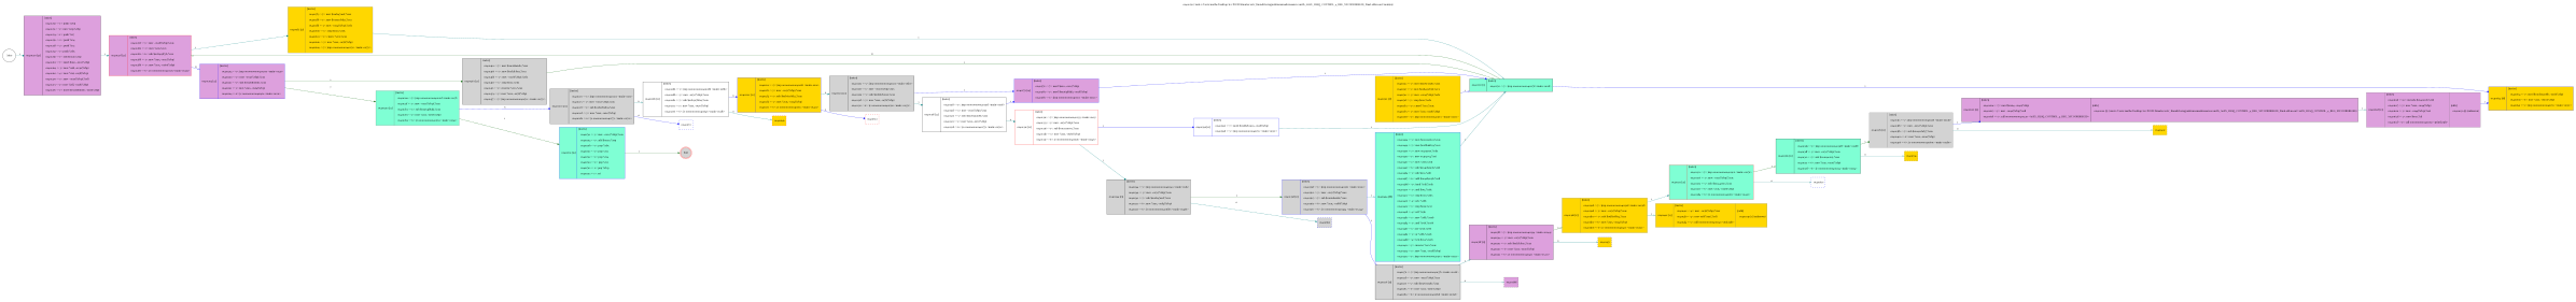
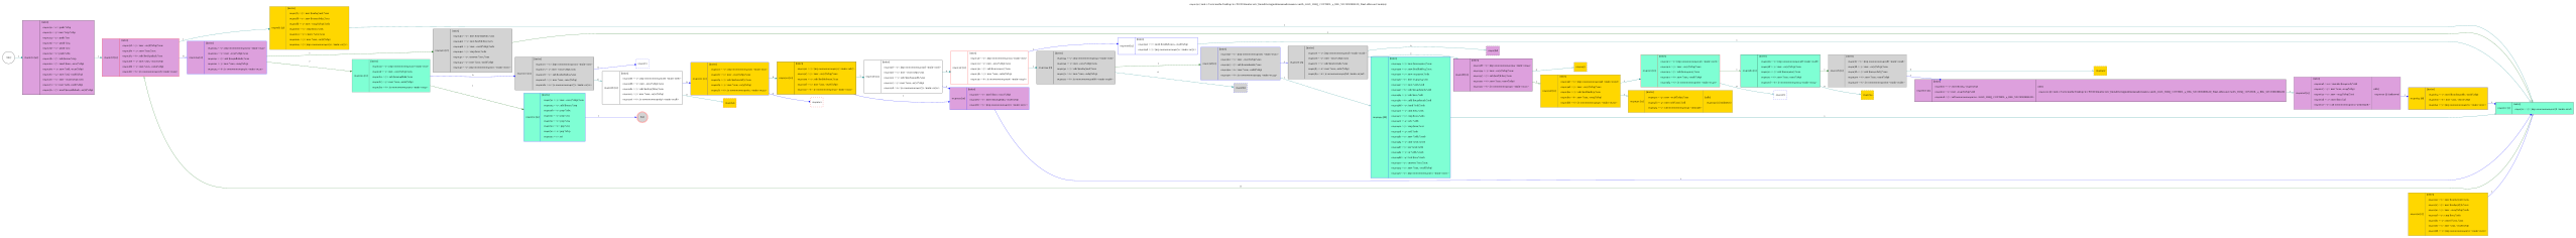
  digraph {
    fontname="Playfair Display"
    label="0x401250 (/mnt/c/Users/mathe/Desktop/tcc/POCII/binaries/extr_linuxdriversgpudrmmsmadrenoa6xx.xml.h_A6XX_HLSQ_CONTROL_4_REG_XYCOORDREGID_Final-ollvm.out::main(0))"
    labelloc=t
    rankdir=LR
    node [color=black fillcolor=gold fontname="Playfair Display" shape=record style=filled]
    edge [arrowhead=onormal color=teal fontname="Playfair Display"]
    Entry [fillcolor=white height=0.3 shape=circle width=0.3]
    n2 [fillcolor=plum label="{\n     0x401250 [45]\l\n     | [instrs]\l\n     &nbsp;&nbsp;0x401250 \<+1\>: push %rbp\l\n     &nbsp;&nbsp;0x401251 \<+3\>: mov %rsp,%rbp\l\n     &nbsp;&nbsp;0x401254 \<+2\>: push %r15\l\n     &nbsp;&nbsp;0x401256 \<+2\>: push %r14\l\n     &nbsp;&nbsp;0x401258 \<+2\>: push %r12\l\n     &nbsp;&nbsp;0x40125a \<+1\>: push %rbx\l\n     &nbsp;&nbsp;0x40125b \<+7\>: sub $0xa0,%rsp\l\n     &nbsp;&nbsp;0x401262 \<+7\>: movl $0x0,-0x2c(%rbp)\l\n     &nbsp;&nbsp;0x401269 \<+3\>: mov %edi,-0x30(%rbp)\l\n     &nbsp;&nbsp;0x40126c \<+4\>: mov %rsi,-0x38(%rbp)\l\n     &nbsp;&nbsp;0x401270 \<+3\>: mov -0x30(%rbp),%edi\l\n     &nbsp;&nbsp;0x401273 \<+3\>: mov %edi,-0x28(%rbp)\l\n     &nbsp;&nbsp;0x401276 \<+7\>: movl $0x96dbd0dc,-0x58(%rbp)\l\n  }"]
    n3 [color=red fillcolor=plum label="{\n     0x40127d [23]\l\n     | [instrs]\l\n     &nbsp;&nbsp;0x40127d \<+3\>: mov -0x58(%rbp),%eax\l\n     &nbsp;&nbsp;0x401280 \<+2\>: mov %eax,%ecx\l\n     &nbsp;&nbsp;0x401282 \<+6\>: sub $0x8413d73b,%ecx\l\n     &nbsp;&nbsp;0x401288 \<+3\>: mov %eax,-0x5c(%rbp)\l\n     &nbsp;&nbsp;0x40128b \<+3\>: mov %ecx,-0x60(%rbp)\l\n     &nbsp;&nbsp;0x40128e \<+6\>: je 00000000004015f3 \<main+0x3a3\>\l\n  }"]
    n4 [color=gray40 label="{\n     0x4015f3 [27]\l\n     | [instrs]\l\n     &nbsp;&nbsp;0x4015f3 \<+5\>: mov $0xde47aeef,%eax\l\n     &nbsp;&nbsp;0x4015f8 \<+5\>: mov $0x19ccbd37,%ecx\l\n     &nbsp;&nbsp;0x4015fd \<+3\>: mov -0x24(%rbp),%edx\l\n     &nbsp;&nbsp;0x401600 \<+3\>: cmp $0x0,%edx\l\n     &nbsp;&nbsp;0x401603 \<+3\>: cmove %ecx,%eax\l\n     &nbsp;&nbsp;0x401606 \<+3\>: mov %eax,-0x58(%rbp)\l\n     &nbsp;&nbsp;0x401609 \<+5\>: jmp 00000000004017cc \<main+0x57c\>\l\n  }"]
    n5 [color=blue fillcolor=plum label="{\n     0x401294 [22]\l\n     | [instrs]\l\n     &nbsp;&nbsp;0x401294 \<+5\>: jmp 0000000000401299 \<main+0x49\>\l\n     &nbsp;&nbsp;0x401299 \<+3\>: mov -0x5c(%rbp),%eax\l\n     &nbsp;&nbsp;0x40129c \<+5\>: sub $0x96dbd0dc,%eax\l\n     &nbsp;&nbsp;0x4012a1 \<+3\>: mov %eax,-0x64(%rbp)\l\n     &nbsp;&nbsp;0x4012a4 \<+6\>: je 0000000000401461 \<main+0x211\>\l\n  }"]
    n6 [fillcolor=aquamarine label="{\n     0x4017cc [5]\l\n     | [instrs]\l\n     &nbsp;&nbsp;0x4017cc \<+5\>: jmp 000000000040127d \<main+0x2d\>\l\n  }"]
    n7 [fillcolor=lightgrey label="{\n     0x401461 [27]\l\n     | [instrs]\l\n     &nbsp;&nbsp;0x401461 \<+5\>: mov $0xe6dae6de,%eax\l\n     &nbsp;&nbsp;0x401466 \<+5\>: mov $0xf7fc8e13,%ecx\l\n     &nbsp;&nbsp;0x40146b \<+3\>: mov -0x28(%rbp),%edx\l\n     &nbsp;&nbsp;0x40146e \<+3\>: cmp $0x2,%edx\l\n     &nbsp;&nbsp;0x401471 \<+3\>: cmovne %ecx,%eax\l\n     &nbsp;&nbsp;0x401474 \<+3\>: mov %eax,-0x58(%rbp)\l\n     &nbsp;&nbsp;0x401477 \<+5\>: jmp 00000000004017cc \<main+0x57c\>\l\n  }"]
    n8 [color=gray40 fillcolor=aquamarine label="{\n     0x4012aa [22]\l\n     | [instrs]\l\n     &nbsp;&nbsp;0x4012aa \<+5\>: jmp 00000000004012af \<main+0x5f\>\l\n     &nbsp;&nbsp;0x4012af \<+3\>: mov -0x5c(%rbp),%eax\l\n     &nbsp;&nbsp;0x4012b2 \<+5\>: sub $0xa64d8afa,%eax\l\n     &nbsp;&nbsp;0x4012b7 \<+3\>: mov %eax,-0x68(%rbp)\l\n     &nbsp;&nbsp;0x4012ba \<+6\>: je 0000000000401791 \<main+0x541\>\l\n  }"]
    n9 [color=blue fillcolor=aquamarine label="{\n     0x401791 [19]\l\n     | [instrs]\l\n     &nbsp;&nbsp;0x401791 \<+3\>: mov -0x2c(%rbp),%eax\l\n     &nbsp;&nbsp;0x401794 \<+7\>: add $0xa0,%rsp\l\n     &nbsp;&nbsp;0x40179b \<+1\>: pop %rbx\l\n     &nbsp;&nbsp;0x40179c \<+2\>: pop %r12\l\n     &nbsp;&nbsp;0x40179e \<+2\>: pop %r14\l\n     &nbsp;&nbsp;0x4017a0 \<+2\>: pop %r15\l\n     &nbsp;&nbsp;0x4017a2 \<+1\>: pop %rbp\l\n     &nbsp;&nbsp;0x4017a3 \<+1\>: ret\l\n  }"]
    n10 [fillcolor=lightgrey label="{\n     0x4012c0 [22]\l\n     | [instrs]\l\n     &nbsp;&nbsp;0x4012c0 \<+5\>: jmp 00000000004012c5 \<main+0x75\>\l\n     &nbsp;&nbsp;0x4012c5 \<+3\>: mov -0x5c(%rbp),%eax\l\n     &nbsp;&nbsp;0x4012c8 \<+5\>: sub $0xb2d7a83a,%eax\l\n     &nbsp;&nbsp;0x4012cd \<+3\>: mov %eax,-0x6c(%rbp)\l\n     &nbsp;&nbsp;0x4012d0 \<+6\>: je 0000000000401772 \<main+0x522\>\l\n  }"]
    Exit [color=red fillcolor=lightgrey height=0.3 peripheries=2 shape=circle width=0.3]
    n12 [color=blue fillcolor=white label="{\n     0x401772\l\n  }" style="dashed,filled"]
    n13 [fillcolor=white label="{\n     0x4012d6 [22]\l\n     | [instrs]\l\n     &nbsp;&nbsp;0x4012d6 \<+5\>: jmp 00000000004012db \<main+0x8b\>\l\n     &nbsp;&nbsp;0x4012db \<+3\>: mov -0x5c(%rbp),%eax\l\n     &nbsp;&nbsp;0x4012de \<+5\>: sub $0xb305b819,%eax\l\n     &nbsp;&nbsp;0x4012e3 \<+3\>: mov %eax,-0x70(%rbp)\l\n     &nbsp;&nbsp;0x4012e6 \<+6\>: je 0000000000401646 \<main+0x3f6\>\l\n  }"]
    n14 [color=blue label="{\n     0x401634 [18]\l\n     | [instrs]\l\n     &nbsp;&nbsp;0x401634 \<+7\>: movl $0xcb99a08b,-0x58(%rbp)\l\n     &nbsp;&nbsp;0x40163b \<+6\>: mov %eax,-0xb0(%rbp)\l\n     &nbsp;&nbsp;0x401641 \<+5\>: jmp 00000000004017cc \<main+0x57c\>\l\n  }"]
    n15 [color=red label="{\n     0x401646\l\n  }" style="dashed,filled"]
    n16 [color=blue label="{\n     0x4012ec [22]\l\n     | [instrs]\l\n     &nbsp;&nbsp;0x4012ec \<+5\>: jmp 00000000004012f1 \<main+0xa1\>\l\n     &nbsp;&nbsp;0x4012f1 \<+3\>: mov -0x5c(%rbp),%eax\l\n     &nbsp;&nbsp;0x4012f4 \<+5\>: sub $0xb6cc8d72,%eax\l\n     &nbsp;&nbsp;0x4012f9 \<+3\>: mov %eax,-0x74(%rbp)\l\n     &nbsp;&nbsp;0x4012fc \<+6\>: je 00000000004016c2 \<main+0x472\>\l\n  }"]
    n17 [color=gray40 fillcolor=plum label="{\n     0x40161d [23]\l\n     | [instrs]\l\n     &nbsp;&nbsp;0x40161d \<+10\>: movabs $0x4020f2,%rdi\l\n     &nbsp;&nbsp;0x401627 \<+3\>: mov %eax,-0x44(%rbp)\l\n     &nbsp;&nbsp;0x40162a \<+3\>: mov -0x44(%rbp),%esi\l\n     &nbsp;&nbsp;0x40162d \<+2\>: mov $0x0,%al\l\n     &nbsp;&nbsp;0x40162f \<+5\>: call 0000000000401030 \<printf@plt\>\l\n     | [calls]\l\n     &nbsp;&nbsp;0x401030 \{1\} (unknown)\l\n  }"]
    n18 [color=red fillcolor=white label="{\n     0x4016c2\l\n  }" style="dashed,filled"]
-   n19 [fillcolor=lightgrey label="{\n     0x401302 [22]\l\n     | [instrs]\l\n     &nbsp;&nbsp;0x401302 \<+5\>: jmp 0000000000401307 \<main+0xb7\>\l\n     &nbsp;&nbsp;0x401307 \<+3\>: mov -0x5c(%rbp),%eax\l\n     &nbsp;&nbsp;0x40130a \<+5\>: sub $0xbbeb0110,%eax\l\n     &nbsp;&nbsp;0x40130f \<+3\>: mov %eax,-0x78(%rbp)\l\n     &nbsp;&nbsp;0x401312 \<+6\>: je 00000000004015a2 \<main+0x352\>\l\n  }"]
+   n19 [label="{\n     0x401302 [22]\l\n     | [instrs]\l\n     &nbsp;&nbsp;0x401302 \<+5\>: jmp 0000000000401307 \<main+0xb7\>\l\n     &nbsp;&nbsp;0x401307 \<+3\>: mov -0x5c(%rbp),%eax\l\n     &nbsp;&nbsp;0x40130a \<+5\>: sub $0xbbeb0110,%eax\l\n     &nbsp;&nbsp;0x40130f \<+3\>: mov %eax,-0x78(%rbp)\l\n     &nbsp;&nbsp;0x401312 \<+6\>: je 00000000004015a2 \<main+0x352\>\l\n  }"]
    n20 [color=gray40 label="{\n     0x40140c\l\n  }" style="dashed,filled"]
    n21 [fillcolor=white label="{\n     0x401318 [22]\l\n     | [instrs]\l\n     &nbsp;&nbsp;0x401318 \<+5\>: jmp 000000000040131d \<main+0xcd\>\l\n     &nbsp;&nbsp;0x40131d \<+3\>: mov -0x5c(%rbp),%eax\l\n     &nbsp;&nbsp;0x401320 \<+5\>: sub $0xcb99a08b,%eax\l\n     &nbsp;&nbsp;0x401325 \<+3\>: mov %eax,-0x7c(%rbp)\l\n     &nbsp;&nbsp;0x401328 \<+6\>: je 000000000040177e \<main+0x52e\>\l\n  }"]
    n22 [color=blue fillcolor=plum label="{\n     0x40177e [19]\l\n     | [instrs]\l\n     &nbsp;&nbsp;0x40177e \<+7\>: movl $0x0,-0x2c(%rbp)\l\n     &nbsp;&nbsp;0x401785 \<+7\>: movl $0xa64d8afa,-0x58(%rbp)\l\n     &nbsp;&nbsp;0x40178c \<+5\>: jmp 00000000004017cc \<main+0x57c\>\l\n  }"]
    n23 [fillcolor=plum label="{\n     0x40160e [15]\l\n     | [instrs]\l\n     &nbsp;&nbsp;0x40160e \<+7\>: movl $0x64,-0x40(%rbp)\l\n     &nbsp;&nbsp;0x401615 \<+3\>: mov -0x40(%rbp),%edi\l\n     &nbsp;&nbsp;0x401618 \<+5\>: call 0000000000401220 \<A6XX_HLSQ_CONTROL_4_REG_XYCOORDREGID\>\l\n     | [calls]\l\n     &nbsp;&nbsp;0x401220 \{1\} (/mnt/c/Users/mathe/Desktop/tcc/POCII/binaries/extr_linuxdriversgpudrmmsmadrenoa6xx.xml.h_A6XX_HLSQ_CONTROL_4_REG_XYCOORDREGID_Final-ollvm.out::A6XX_HLSQ_CONTROL_4_REG_XYCOORDREGID)\l\n  }"]
    n24 [color=gray40 label="{\n     0x4015a2 [27]\l\n     | [instrs]\l\n     &nbsp;&nbsp;0x4015a2 \<+5\>: mov $0xe6e3798e,%eax\l\n     &nbsp;&nbsp;0x4015a7 \<+5\>: mov $0x8413d73b,%ecx\l\n     &nbsp;&nbsp;0x4015ac \<+3\>: mov -0x24(%rbp),%edx\l\n     &nbsp;&nbsp;0x4015af \<+3\>: cmp $0x1,%edx\l\n     &nbsp;&nbsp;0x4015b2 \<+3\>: cmovl %ecx,%eax\l\n     &nbsp;&nbsp;0x4015b5 \<+3\>: mov %eax,-0x58(%rbp)\l\n     &nbsp;&nbsp;0x4015b8 \<+5\>: jmp 00000000004017cc \<main+0x57c\>\l\n  }"]
    n25 [color=red fillcolor=white label="{\n     0x40132e [22]\l\n     | [instrs]\l\n     &nbsp;&nbsp;0x40132e \<+5\>: jmp 0000000000401333 \<main+0xe3\>\l\n     &nbsp;&nbsp;0x401333 \<+3\>: mov -0x5c(%rbp),%eax\l\n     &nbsp;&nbsp;0x401336 \<+5\>: sub $0xcc1c9e05,%eax\l\n     &nbsp;&nbsp;0x40133b \<+3\>: mov %eax,-0x80(%rbp)\l\n     &nbsp;&nbsp;0x40133e \<+6\>: je 0000000000401596 \<main+0x346\>\l\n  }"]
    n26 [color=gray40 fillcolor=lightgrey label="{\n     0x4013f3 [25]\l\n     | [instrs]\l\n     &nbsp;&nbsp;0x4013f3 \<+5\>: jmp 00000000004013f8 \<main+0x1a8\>\l\n     &nbsp;&nbsp;0x4013f8 \<+3\>: mov -0x5c(%rbp),%eax\l\n     &nbsp;&nbsp;0x4013fb \<+5\>: sub $0x19ccbd37,%eax\l\n     &nbsp;&nbsp;0x401400 \<+6\>: mov %eax,-0xa0(%rbp)\l\n     &nbsp;&nbsp;0x401406 \<+6\>: je 000000000040160e \<main+0x3be\>\l\n  }"]
    n27 [color=blue fillcolor=white label="{\n     0x401596 [12]\l\n     | [instrs]\l\n     &nbsp;&nbsp;0x401596 \<+7\>: movl $0xbbeb0110,-0x58(%rbp)\l\n     &nbsp;&nbsp;0x40159d \<+5\>: jmp 00000000004017cc \<main+0x57c\>\l\n  }"]
    n28 [fillcolor=lightgrey label="{\n     0x401344 [25]\l\n     | [instrs]\l\n     &nbsp;&nbsp;0x401344 \<+5\>: jmp 0000000000401349 \<main+0xf9\>\l\n     &nbsp;&nbsp;0x401349 \<+3\>: mov -0x5c(%rbp),%eax\l\n     &nbsp;&nbsp;0x40134c \<+5\>: sub $0xde47aeef,%eax\l\n     &nbsp;&nbsp;0x401351 \<+6\>: mov %eax,-0x84(%rbp)\l\n     &nbsp;&nbsp;0x401357 \<+6\>: je 00000000004016b6 \<main+0x466\>\l\n  }"]
    n29 [color=gray40 label="{\n     0x4017a4\l\n  }" style="dashed,filled"]
    n30 [color=blue fillcolor=lightgrey label="{\n     0x4016b6\l\n  }" style="dashed,filled"]
    n31 [color=blue fillcolor=lightgrey label="{\n     0x40135d [25]\l\n     | [instrs]\l\n     &nbsp;&nbsp;0x40135d \<+5\>: jmp 0000000000401362 \<main+0x112\>\l\n     &nbsp;&nbsp;0x401362 \<+3\>: mov -0x5c(%rbp),%eax\l\n     &nbsp;&nbsp;0x401365 \<+5\>: sub $0xe6dae6de,%eax\l\n     &nbsp;&nbsp;0x40136a \<+6\>: mov %eax,-0x88(%rbp)\l\n     &nbsp;&nbsp;0x401370 \<+6\>: je 0000000000401494 \<main+0x244\>\l\n  }"]
    n32 [fillcolor=aquamarine label="{\n     0x4013da [25]\l\n     | [instrs]\l\n     &nbsp;&nbsp;0x4013da \<+5\>: jmp 00000000004013df \<main+0x18f\>\l\n     &nbsp;&nbsp;0x4013df \<+3\>: mov -0x5c(%rbp),%eax\l\n     &nbsp;&nbsp;0x4013e2 \<+5\>: sub $0x1119e605,%eax\l\n     &nbsp;&nbsp;0x4013e7 \<+6\>: mov %eax,-0x9c(%rbp)\l\n     &nbsp;&nbsp;0x4013ed \<+6\>: je 00000000004017a4 \<main+0x554\>\l\n  }"]
    n33 [color=blue fillcolor=aquamarine label="{\n     0x401494 [88]\l\n     | [instrs]\l\n     &nbsp;&nbsp;0x401494 \<+5\>: mov $0x1119e605,%eax\l\n     &nbsp;&nbsp;0x401499 \<+5\>: mov $0xf8a6f654,%ecx\l\n     &nbsp;&nbsp;0x40149e \<+7\>: mov 0x404050,%edx\l\n     &nbsp;&nbsp;0x4014a5 \<+7\>: mov 0x404054,%esi\l\n     &nbsp;&nbsp;0x4014ac \<+2\>: mov %edx,%edi\l\n     &nbsp;&nbsp;0x4014ae \<+6\>: sub $0x40f9ea3b,%edi\l\n     &nbsp;&nbsp;0x4014b4 \<+3\>: sub $0x1,%edi\l\n     &nbsp;&nbsp;0x4014b7 \<+6\>: add $0x40f9ea3b,%edi\l\n     &nbsp;&nbsp;0x4014bd \<+3\>: imul %edi,%edx\l\n     &nbsp;&nbsp;0x4014c0 \<+3\>: and $0x1,%edx\l\n     &nbsp;&nbsp;0x4014c3 \<+3\>: cmp $0x0,%edx\l\n     &nbsp;&nbsp;0x4014c6 \<+4\>: sete %r8b\l\n     &nbsp;&nbsp;0x4014ca \<+3\>: cmp $0xa,%esi\l\n     &nbsp;&nbsp;0x4014cd \<+4\>: setl %r9b\l\n     &nbsp;&nbsp;0x4014d1 \<+3\>: mov %r8b,%r10b\l\n     &nbsp;&nbsp;0x4014d4 \<+3\>: and %r9b,%r10b\l\n     &nbsp;&nbsp;0x4014d7 \<+3\>: xor %r9b,%r8b\l\n     &nbsp;&nbsp;0x4014da \<+3\>: or %r8b,%r10b\l\n     &nbsp;&nbsp;0x4014dd \<+4\>: test $0x1,%r10b\l\n     &nbsp;&nbsp;0x4014e1 \<+3\>: cmovne %ecx,%eax\l\n     &nbsp;&nbsp;0x4014e4 \<+3\>: mov %eax,-0x58(%rbp)\l\n     &nbsp;&nbsp;0x4014e7 \<+5\>: jmp 00000000004017cc \<main+0x57c\>\l\n  }"]
    n34 [fillcolor=lightgrey label="{\n     0x401376 [25]\l\n     | [instrs]\l\n     &nbsp;&nbsp;0x401376 \<+5\>: jmp 000000000040137b \<main+0x12b\>\l\n     &nbsp;&nbsp;0x40137b \<+3\>: mov -0x5c(%rbp),%eax\l\n     &nbsp;&nbsp;0x40137e \<+5\>: sub $0xe6e3798e,%eax\l\n     &nbsp;&nbsp;0x401383 \<+6\>: mov %eax,-0x8c(%rbp)\l\n     &nbsp;&nbsp;0x401389 \<+6\>: je 00000000004015bd \<main+0x36d\>\l\n  }"]
    n35 [color=blue fillcolor=white label="{\n     0x40167e\l\n  }" style="dashed,filled"]
    n36 [fillcolor=plum label="{\n     0x4015bd\l\n  }" style="dashed,filled"]
    n37 [fillcolor=plum label="{\n     0x40138f [25]\l\n     | [instrs]\l\n     &nbsp;&nbsp;0x40138f \<+5\>: jmp 0000000000401394 \<main+0x144\>\l\n     &nbsp;&nbsp;0x401394 \<+3\>: mov -0x5c(%rbp),%eax\l\n     &nbsp;&nbsp;0x401397 \<+5\>: sub $0xf7fc8e13,%eax\l\n     &nbsp;&nbsp;0x40139c \<+6\>: mov %eax,-0x90(%rbp)\l\n     &nbsp;&nbsp;0x4013a2 \<+6\>: je 000000000040147c \<main+0x22c\>\l\n  }"]
    n38 [color=blue label="{\n     0x40147c\l\n  }" style="dashed,filled"]
    n39 [color=gray40 label="{\n     0x4013a8 [25]\l\n     | [instrs]\l\n     &nbsp;&nbsp;0x4013a8 \<+5\>: jmp 00000000004013ad \<main+0x15d\>\l\n     &nbsp;&nbsp;0x4013ad \<+3\>: mov -0x5c(%rbp),%eax\l\n     &nbsp;&nbsp;0x4013b0 \<+5\>: sub $0xf8a6f654,%eax\l\n     &nbsp;&nbsp;0x4013b5 \<+6\>: mov %eax,-0x94(%rbp)\l\n     &nbsp;&nbsp;0x4013bb \<+6\>: je 00000000004014ec \<main+0x29c\>\l\n  }"]
    n40 [color=red fillcolor=aquamarine label="{\n     0x4013c1 [25]\l\n     | [instrs]\l\n     &nbsp;&nbsp;0x4013c1 \<+5\>: jmp 00000000004013c6 \<main+0x176\>\l\n     &nbsp;&nbsp;0x4013c6 \<+3\>: mov -0x5c(%rbp),%eax\l\n     &nbsp;&nbsp;0x4013c9 \<+5\>: sub $0xc442e03,%eax\l\n     &nbsp;&nbsp;0x4013ce \<+6\>: mov %eax,-0x98(%rbp)\l\n     &nbsp;&nbsp;0x4013d4 \<+6\>: je 000000000040167e \<main+0x42e\>\l\n  }"]
    n41 [color=gray40 label="{\n     0x4014ec [13]\l\n     | [instrs]\l\n     &nbsp;&nbsp;0x4014ec \<+4\>: mov -0x38(%rbp),%rax\l\n     &nbsp;&nbsp;0x4014f0 \<+4\>: mov 0x8(%rax),%rdi\l\n     &nbsp;&nbsp;0x4014f4 \<+5\>: call 0000000000401040 \<atoi@plt\>\l\n     | [calls]\l\n     &nbsp;&nbsp;0x401040 \{1\} (unknown)\l\n  }"]
    Entry -> n2 [arrowhead=dot label=" 1"]
    n2 -> n3 [arrowhead=normal label=" 1"]
    n3 -> n4 [arrowhead=dot label=" 1"]
    n3 -> n5 [color=blue label=" 8"]
    n4 -> n6 [label=" 1"]
    n5 -> n7 [arrowhead=dot color=darkgreen label=" 1"]
    n5 -> n8 [arrowhead=normal color=darkgreen label=" 7"]
    n6 -> n3 [color=darkgreen label=" 8"]
    n7 -> n6 [color=darkgreen label=" 1"]
    n8 -> n9 [arrowhead=normal color=darkgreen label=" 1"]
    n8 -> n10 [arrowhead=dot color=blue label=" 6"]
-   n9 -> Exit [arrowhead=normal color=darkgreen label=" 1"]
+   n9 -> Exit [arrowhead=normal color=blue label=" 1"]
    n10 -> n12 [arrowhead=dot color=blue label=" 0"]
    n10 -> n13 [label=" 6"]
    n13 -> n15 [label=" 0"]
    n13 -> n16 [arrowhead=normal color=blue label=" 6"]
-   n6 -> n14 [arrowhead=dot color=blue label=" 1"]
+   n14 -> n6 [arrowhead=dot color=blue label=" 1"]
    n16 -> n18 [arrowhead=dot color=blue label=" 0"]
    n16 -> n19 [arrowhead=normal label=" 6"]
    n17 -> n14 [arrowhead=normal color=blue label=" 1"]
    n19 -> n21 [arrowhead=dot label=" 5"]
    n19 -> n22 [arrowhead=normal color=blue label=" 1"]
    n21 -> n22 [arrowhead=dot color=blue label=" 1"]
    n21 -> n25 [arrowhead=dot label=" 4"]
    n22 -> n6 [arrowhead=dot color=blue label=" 1"]
    n23 -> n17 [label=" 1"]
    n24 -> n6 [color=blue label=" 1"]
    n25 -> n27 [arrowhead=dot color=blue label=" 1"]
    n25 -> n28 [arrowhead=dot label=" 3"]
    n26 -> n20 [label=" 0"]
    n26 -> n23 [arrowhead=dot color=blue label=" 1"]
    n27 -> n6 [label=" 1"]
    n28 -> n30 [arrowhead=normal label=" 0"]
    n28 -> n31 [arrowhead=normal color=darkgreen label=" 3"]
    n31 -> n33 [label=" 1"]
    n31 -> n34 [color=blue label=" 2"]
    n32 -> n26 [arrowhead=dot color=darkgreen label=" 1"]
    n32 -> n29 [label=" 0"]
    n33 -> n6 [label=" 1"]
    n34 -> n36 [label=" 0"]
    n34 -> n37 [label=" 2"]
    n37 -> n38 [label=" 0"]
    n37 -> n39 [color=darkgreen label=" 2"]
    n39 -> n40 [arrowhead=normal label=" 1"]
    n39 -> n41 [label=" 1"]
    n40 -> n32 [color=darkgreen label=" 1"]
    n40 -> n35 [label=" 0"]
  }
